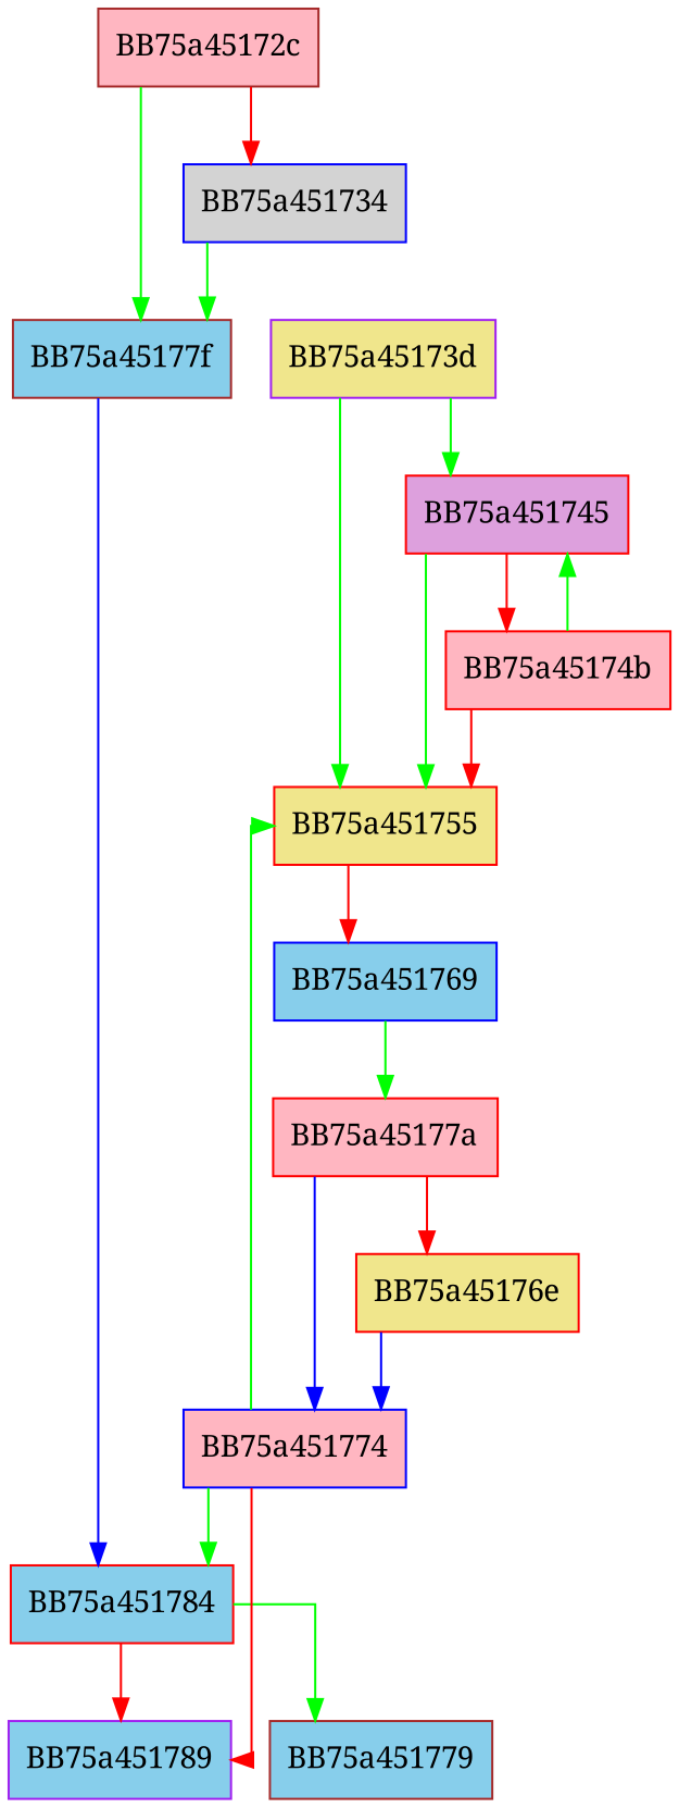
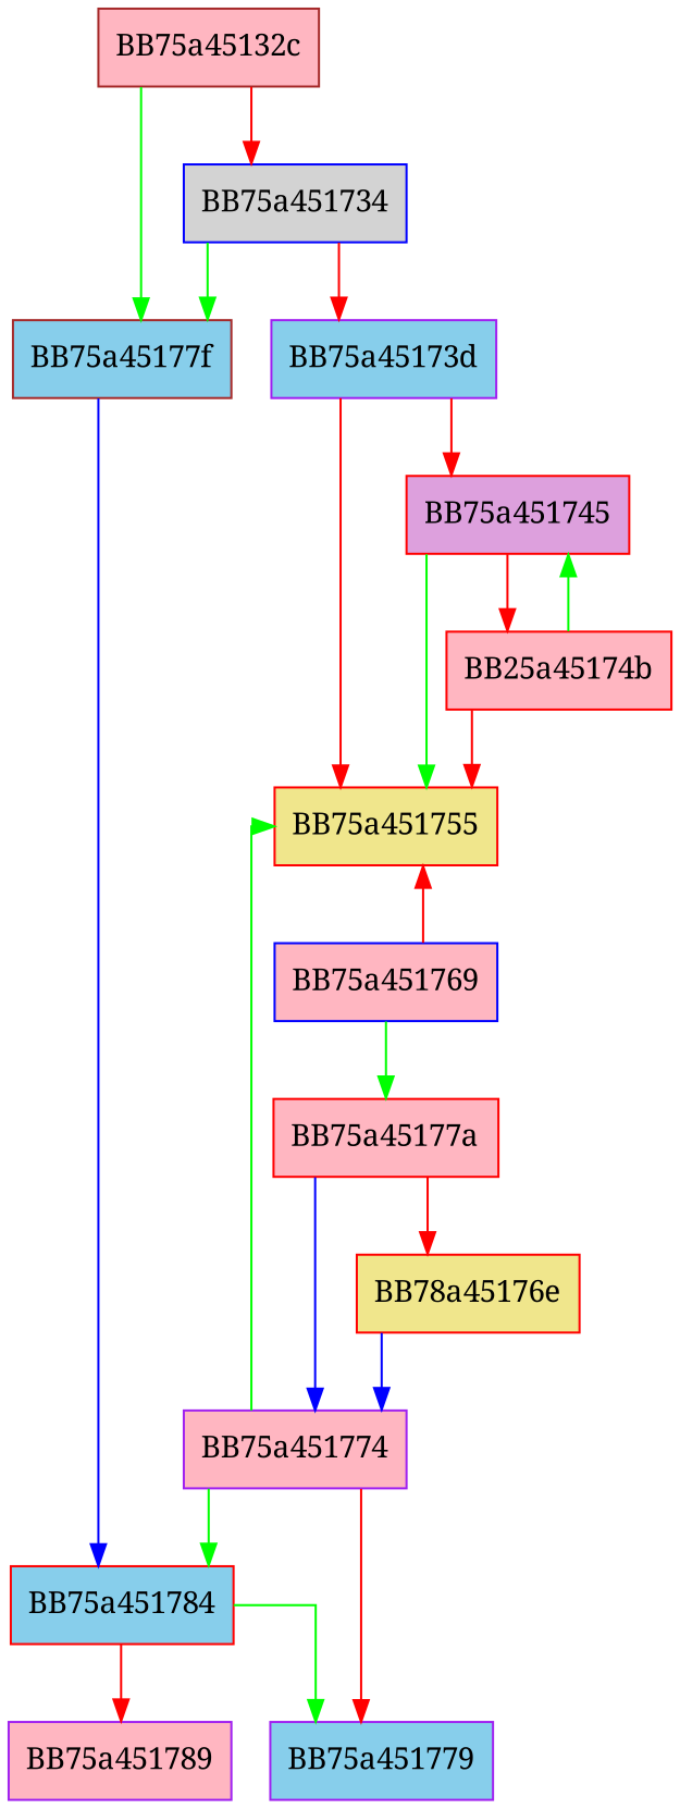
  digraph {
    fontname="Noto Serif"
    splines=ortho
    node [color=red fillcolor=lightpink fontname="Noto Serif" shape=box style=filled]
    edge [color=green fontname="Noto Serif"]
-   BB75a45172c [color=brown]
+   BB75a45172c [color=brown label=BB75a45132c]
    BB75a45177f [color=brown fillcolor=skyblue]
    BB75a451734 [color=blue fillcolor=lightgrey]
    BB75a451784 [fillcolor=skyblue]
-   BB75a45173d [color=purple fillcolor=khaki]
-   BB75a451779 [color=brown fillcolor=skyblue]
-   BB75a451789 [color=purple fillcolor=skyblue]
+   BB75a45173d [color=purple fillcolor=skyblue]
+   BB75a451779 [color=purple fillcolor=skyblue]
+   BB75a451789 [color=purple]
    BB75a451755 [fillcolor=khaki]
    BB75a451745 [fillcolor=plum]
-   BB75a451769 [color=blue fillcolor=skyblue]
-   BB75a45174b
-   BB75a451774 [color=blue]
+   BB75a451769 [color=blue]
+   BB75a45174b [label=BB25a45174b]
+   BB75a451774 [color=purple]
    BB75a45177a
-   BB75a45176e [fillcolor=khaki]
+   BB75a45176e [fillcolor=khaki label=BB78a45176e]
    BB75a45172c -> BB75a45177f
    BB75a45172c -> BB75a451734 [color=red]
    BB75a45177f -> BB75a451784 [color=blue]
    BB75a451734 -> BB75a45177f
+   BB75a451734 -> BB75a45173d [color=red]
    BB75a451784 -> BB75a451779
    BB75a451784 -> BB75a451789 [color=red]
-   BB75a45173d -> BB75a451755
-   BB75a45173d -> BB75a451745
-   BB75a451755 -> BB75a451769 [color=red]
+   BB75a45173d -> BB75a451755 [color=red]
+   BB75a45173d -> BB75a451745 [color=red]
+   BB75a451769 -> BB75a451755 [color=red]
    BB75a451745 -> BB75a451755
    BB75a451745 -> BB75a45174b [color=red]
    BB75a451769 -> BB75a45177a
    BB75a45174b -> BB75a451755 [color=red]
    BB75a45174b -> BB75a451745
    BB75a451774 -> BB75a451784
-   BB75a451774 -> BB75a451789 [color=red]
+   BB75a451774 -> BB75a451779 [color=red]
    BB75a451774 -> BB75a451755
    BB75a45177a -> BB75a451774 [color=blue]
    BB75a45177a -> BB75a45176e [color=red]
    BB75a45176e -> BB75a451774 [color=blue]
  }
